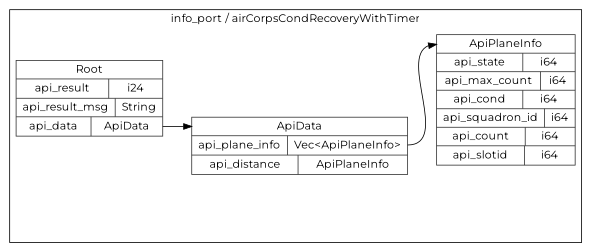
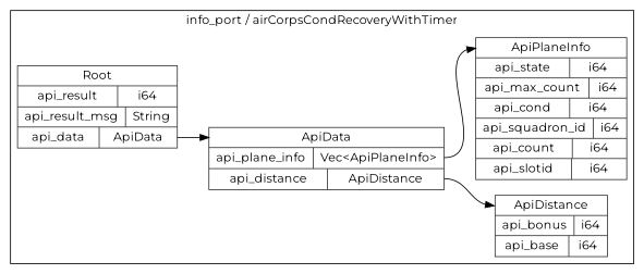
  digraph {
    fontname=Montserrat
    rankdir=LR
    node [color=gray20 fontname=Montserrat shape=record style=solid]
    edge [fontname=Montserrat]
    n1 [label="<ApiPlaneInfo> ApiPlaneInfo  | { api_state | <api_state> i64 } | { api_max_count | <api_max_count> i64 } | { api_cond | <api_cond> i64 } | { api_squadron_id | <api_squadron_id> i64 } | { api_count | <api_count> i64 } | { api_slotid | <api_slotid> i64 }"]
-   n2 [label="<ApiData> ApiData  | { api_plane_info | <api_plane_info> Vec\<ApiPlaneInfo\> } | { api_distance | <api_distance> ApiPlaneInfo }"]
-   n4 [label="<Root> Root  | { api_result | <api_result> i24 } | { api_result_msg | <api_result_msg> String } | { api_data | <api_data> ApiData }"]
+   n2 [label="<ApiData> ApiData  | { api_plane_info | <api_plane_info> Vec\<ApiPlaneInfo\> } | { api_distance | <api_distance> ApiDistance }"]
+   n3 [label="<ApiDistance> ApiDistance  | { api_bonus | <api_bonus> i64 } | { api_base | <api_base> i64 }"]
+   n4 [label="<Root> Root  | { api_result | <api_result> i64 } | { api_result_msg | <api_result_msg> String } | { api_data | <api_data> ApiData }"]
    subgraph cluster_1 {
      label="info_port / airCorpsCondRecoveryWithTimer"
      n1
      n2
+     n3
      n4
    }
    n2 -> n1 [headport="ApiPlaneInfo:w" tailport="api_plane_info:e"]
+   n2 -> n3 [headport="ApiDistance:w" tailport="api_distance:e"]
    n4 -> n2 [headport="ApiData:w" tailport="api_data:e"]
  }
